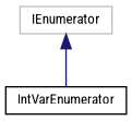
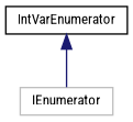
  digraph {
    rankdir=TB
    fontname="Roboto Condensed"
    node [fillcolor=white fontname="Roboto Condensed" fontsize=10 shape=record style=filled]
    n1 [color=grey75 height=0.2 label=IEnumerator width=0.4]
    n2 [color=black height=0.2 label=IntVarEnumerator width=0.4]
-   n1 -> n2 [color=midnightblue dir=back fontname="Roboto Condensed" fontsize=10 labelfontname=Helvetica labelfontsize=10 style=solid]
+   n2 -> n1 [color=midnightblue dir=back fontname="Roboto Condensed" fontsize=10 labelfontname=Helvetica labelfontsize=10 style=solid]
  }
